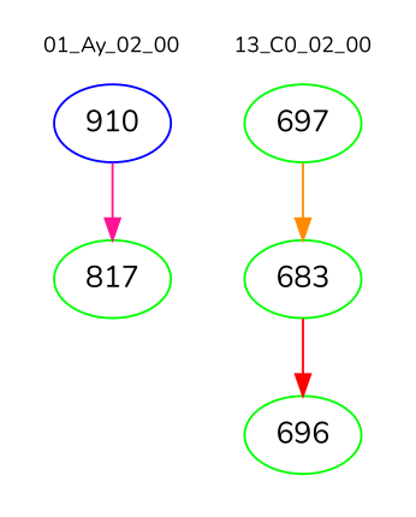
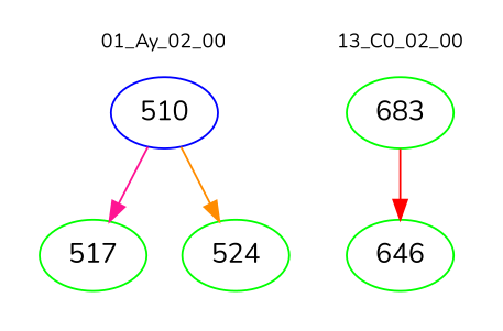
  digraph {
    fontname=Nunito
    node [color=green fontname=Nunito]
    edge [color=darkorange fontname=Nunito]
-   n1 [label=817]
-   n2 [color=blue label=910]
-   n4 [label=697]
+   n1 [label=517]
+   n2 [color=blue label=510]
+   n3 [label=524]
    n5 [label=683]
-   n6 [label=696]
+   n6 [label=646]
    subgraph cluster_1 {
      color=white
      fontsize=10
      label="01_Ay_02_00"
      n1
      n2
+     n3
    }
    subgraph cluster_2 {
      color=white
      fontsize=10
      label="13_C0_02_00"
-     n4
      n5
      n6
    }
    n2 -> n1 [color=deeppink]
-   n4 -> n5
+   n2 -> n3
    n5 -> n6 [color=red]
  }
